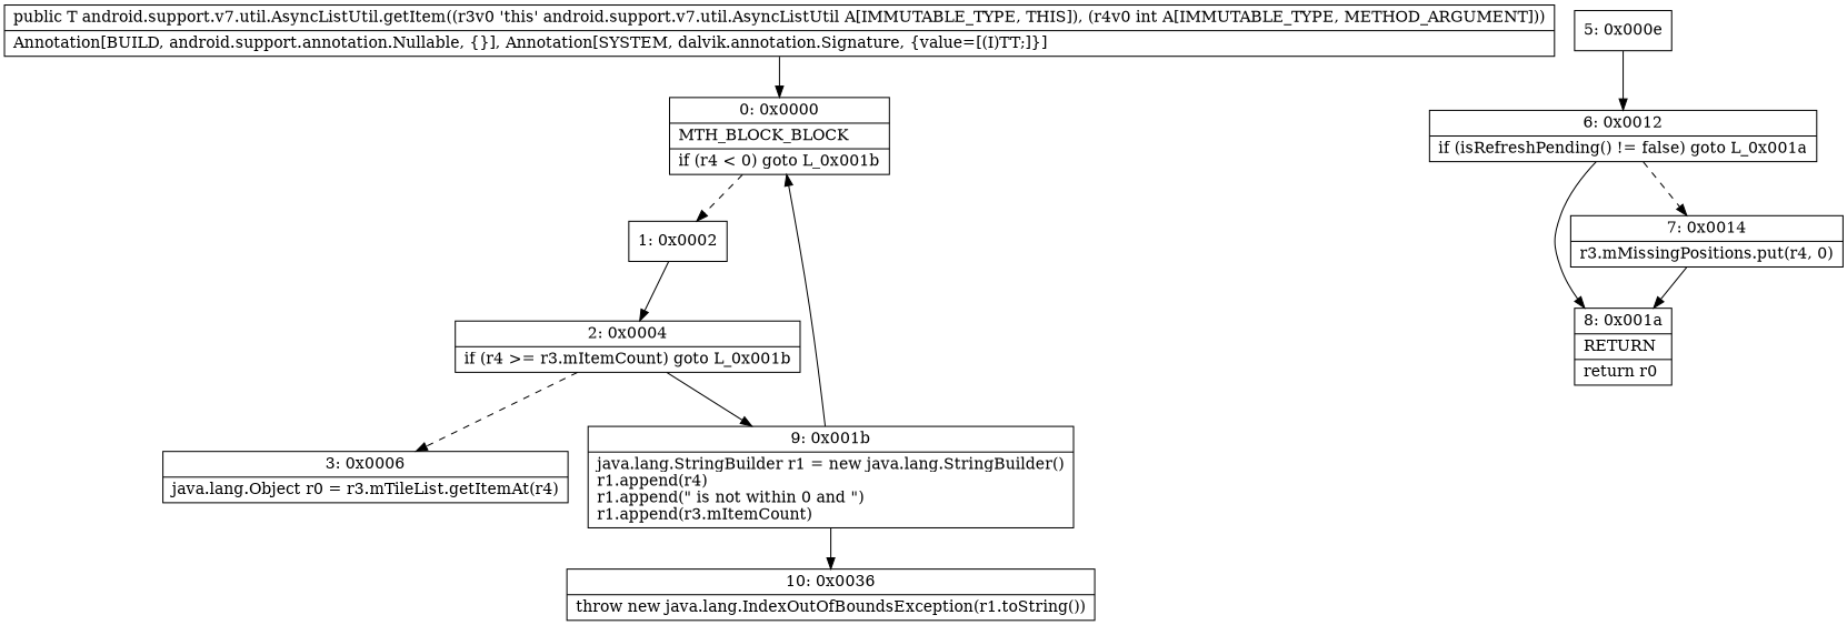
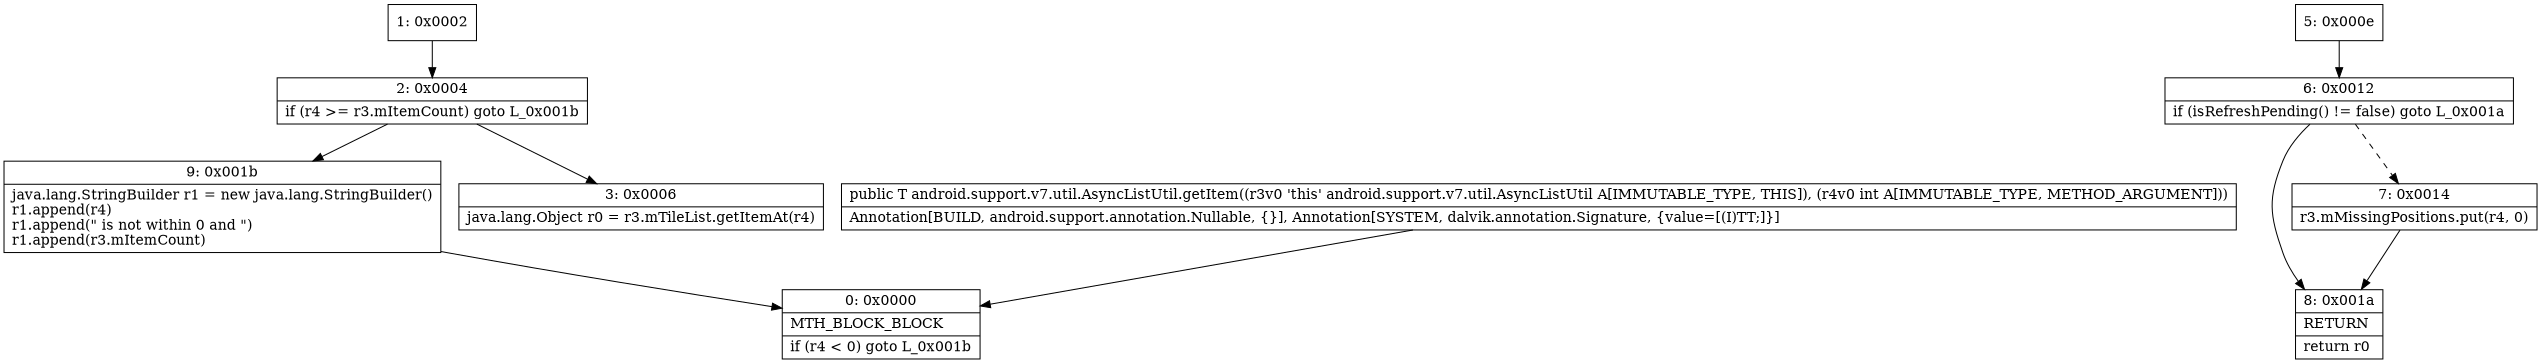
  digraph {
    node [shape=record]
    n1 [label="{0\:\ 0x0000|MTH_BLOCK_BLOCK\l|if (r4 \< 0) goto L_0x001b\l}"]
    n2 [label="{1\:\ 0x0002}"]
    n3 [label="{2\:\ 0x0004|if (r4 \>= r3.mItemCount) goto L_0x001b\l}"]
    n4 [label="{9\:\ 0x001b|java.lang.StringBuilder r1 = new java.lang.StringBuilder()\lr1.append(r4)\lr1.append(\" is not within 0 and \")\lr1.append(r3.mItemCount)\l}"]
-   n5 [label="{10\:\ 0x0036|throw new java.lang.IndexOutOfBoundsException(r1.toString())\l}"]
    n6 [label="{3\:\ 0x0006|java.lang.Object r0 = r3.mTileList.getItemAt(r4)\l}"]
    n7 [label="{5\:\ 0x000e}"]
    n8 [label="{6\:\ 0x0012|if (isRefreshPending() != false) goto L_0x001a\l}"]
    n9 [label="{8\:\ 0x001a|RETURN\l|return r0\l}"]
    n10 [label="{7\:\ 0x0014|r3.mMissingPositions.put(r4, 0)\l}"]
    n11 [label="{public T android.support.v7.util.AsyncListUtil.getItem((r3v0 'this' android.support.v7.util.AsyncListUtil A[IMMUTABLE_TYPE, THIS]), (r4v0 int A[IMMUTABLE_TYPE, METHOD_ARGUMENT]))  | Annotation[BUILD, android.support.annotation.Nullable, \{\}], Annotation[SYSTEM, dalvik.annotation.Signature, \{value=[(I)TT;]\}]\l}"]
-   n1 -> n2 [style=dashed]
    n2 -> n3
    n3 -> n4
-   n3 -> n6 [style=dashed]
+   n3 -> n6 [style=solid]
    n4 -> n1
-   n4 -> n5
    n7 -> n8
    n8 -> n9
    n8 -> n10 [style=dashed]
    n10 -> n9
    n11 -> n1
  }
